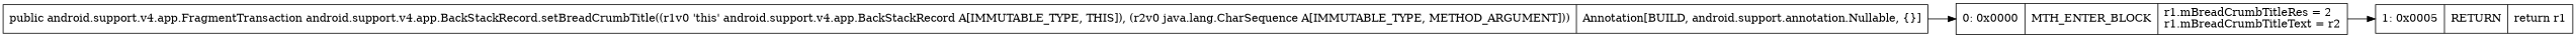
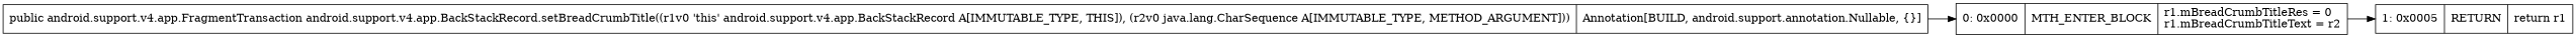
  digraph {
    rankdir=LR
    node [shape=record]
-   n1 [label="{0\:\ 0x0000|MTH_ENTER_BLOCK\l|r1.mBreadCrumbTitleRes = 2\lr1.mBreadCrumbTitleText = r2\l}"]
+   n1 [label="{0\:\ 0x0000|MTH_ENTER_BLOCK\l|r1.mBreadCrumbTitleRes = 0\lr1.mBreadCrumbTitleText = r2\l}"]
    n2 [label="{1\:\ 0x0005|RETURN\l|return r1\l}"]
    n3 [label="{public android.support.v4.app.FragmentTransaction android.support.v4.app.BackStackRecord.setBreadCrumbTitle((r1v0 'this' android.support.v4.app.BackStackRecord A[IMMUTABLE_TYPE, THIS]), (r2v0 java.lang.CharSequence A[IMMUTABLE_TYPE, METHOD_ARGUMENT]))  | Annotation[BUILD, android.support.annotation.Nullable, \{\}]\l}"]
    n1 -> n2
    n3 -> n1
  }
